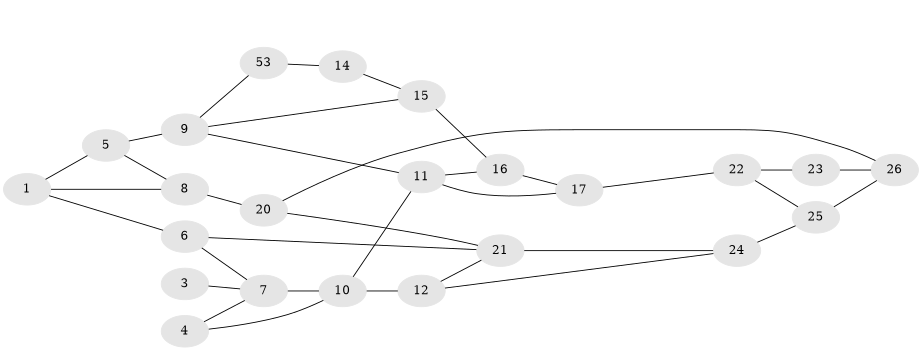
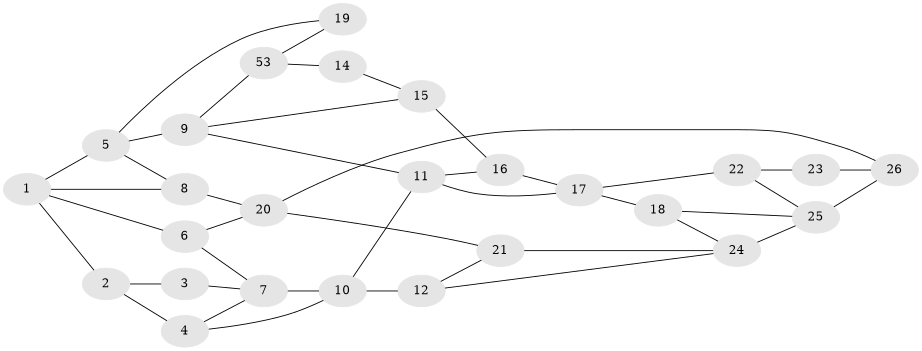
  graph {
    rankdir=LR
    node [color=gray90 style=filled]
    edge [weight=1.0]
    1
+   2
    5
    6
    8
    3
    4
    9
+   19
    7
    21
    20
    10
    11
    12
    n16 [label=53]
    15
    24
    26
    16
    17
    14
+   18
    22
    25
    23
+   1 -- 2
    1 -- 5
    1 -- 6
    1 -- 8 [weight=2.0]
+   2 -- 3
+   2 -- 4
    5 -- 8
    5 -- 9
+   5 -- 19
    6 -- 7
-   6 -- 21 [weight=2.0]
+   6 -- 20 [weight=2.0]
    8 -- 20
    3 -- 7
    4 -- 7
    4 -- 10
    9 -- 11
    9 -- n16
    9 -- 15
    7 -- 10
    21 -- 24
    20 -- 21
    20 -- 26
    10 -- 11
    10 -- 12
    11 -- 16
    11 -- 17
    12 -- 21
    12 -- 24
+   n16 -- 19 [weight=2.0]
    n16 -- 14
    15 -- 16 [weight=2.0]
    24 -- 25
    16 -- 17
+   17 -- 18
    17 -- 22
    14 -- 15
+   18 -- 24
+   18 -- 25
    22 -- 25
    22 -- 23 [weight=2.0]
    25 -- 26
    23 -- 26 [weight=2.0]
  }
